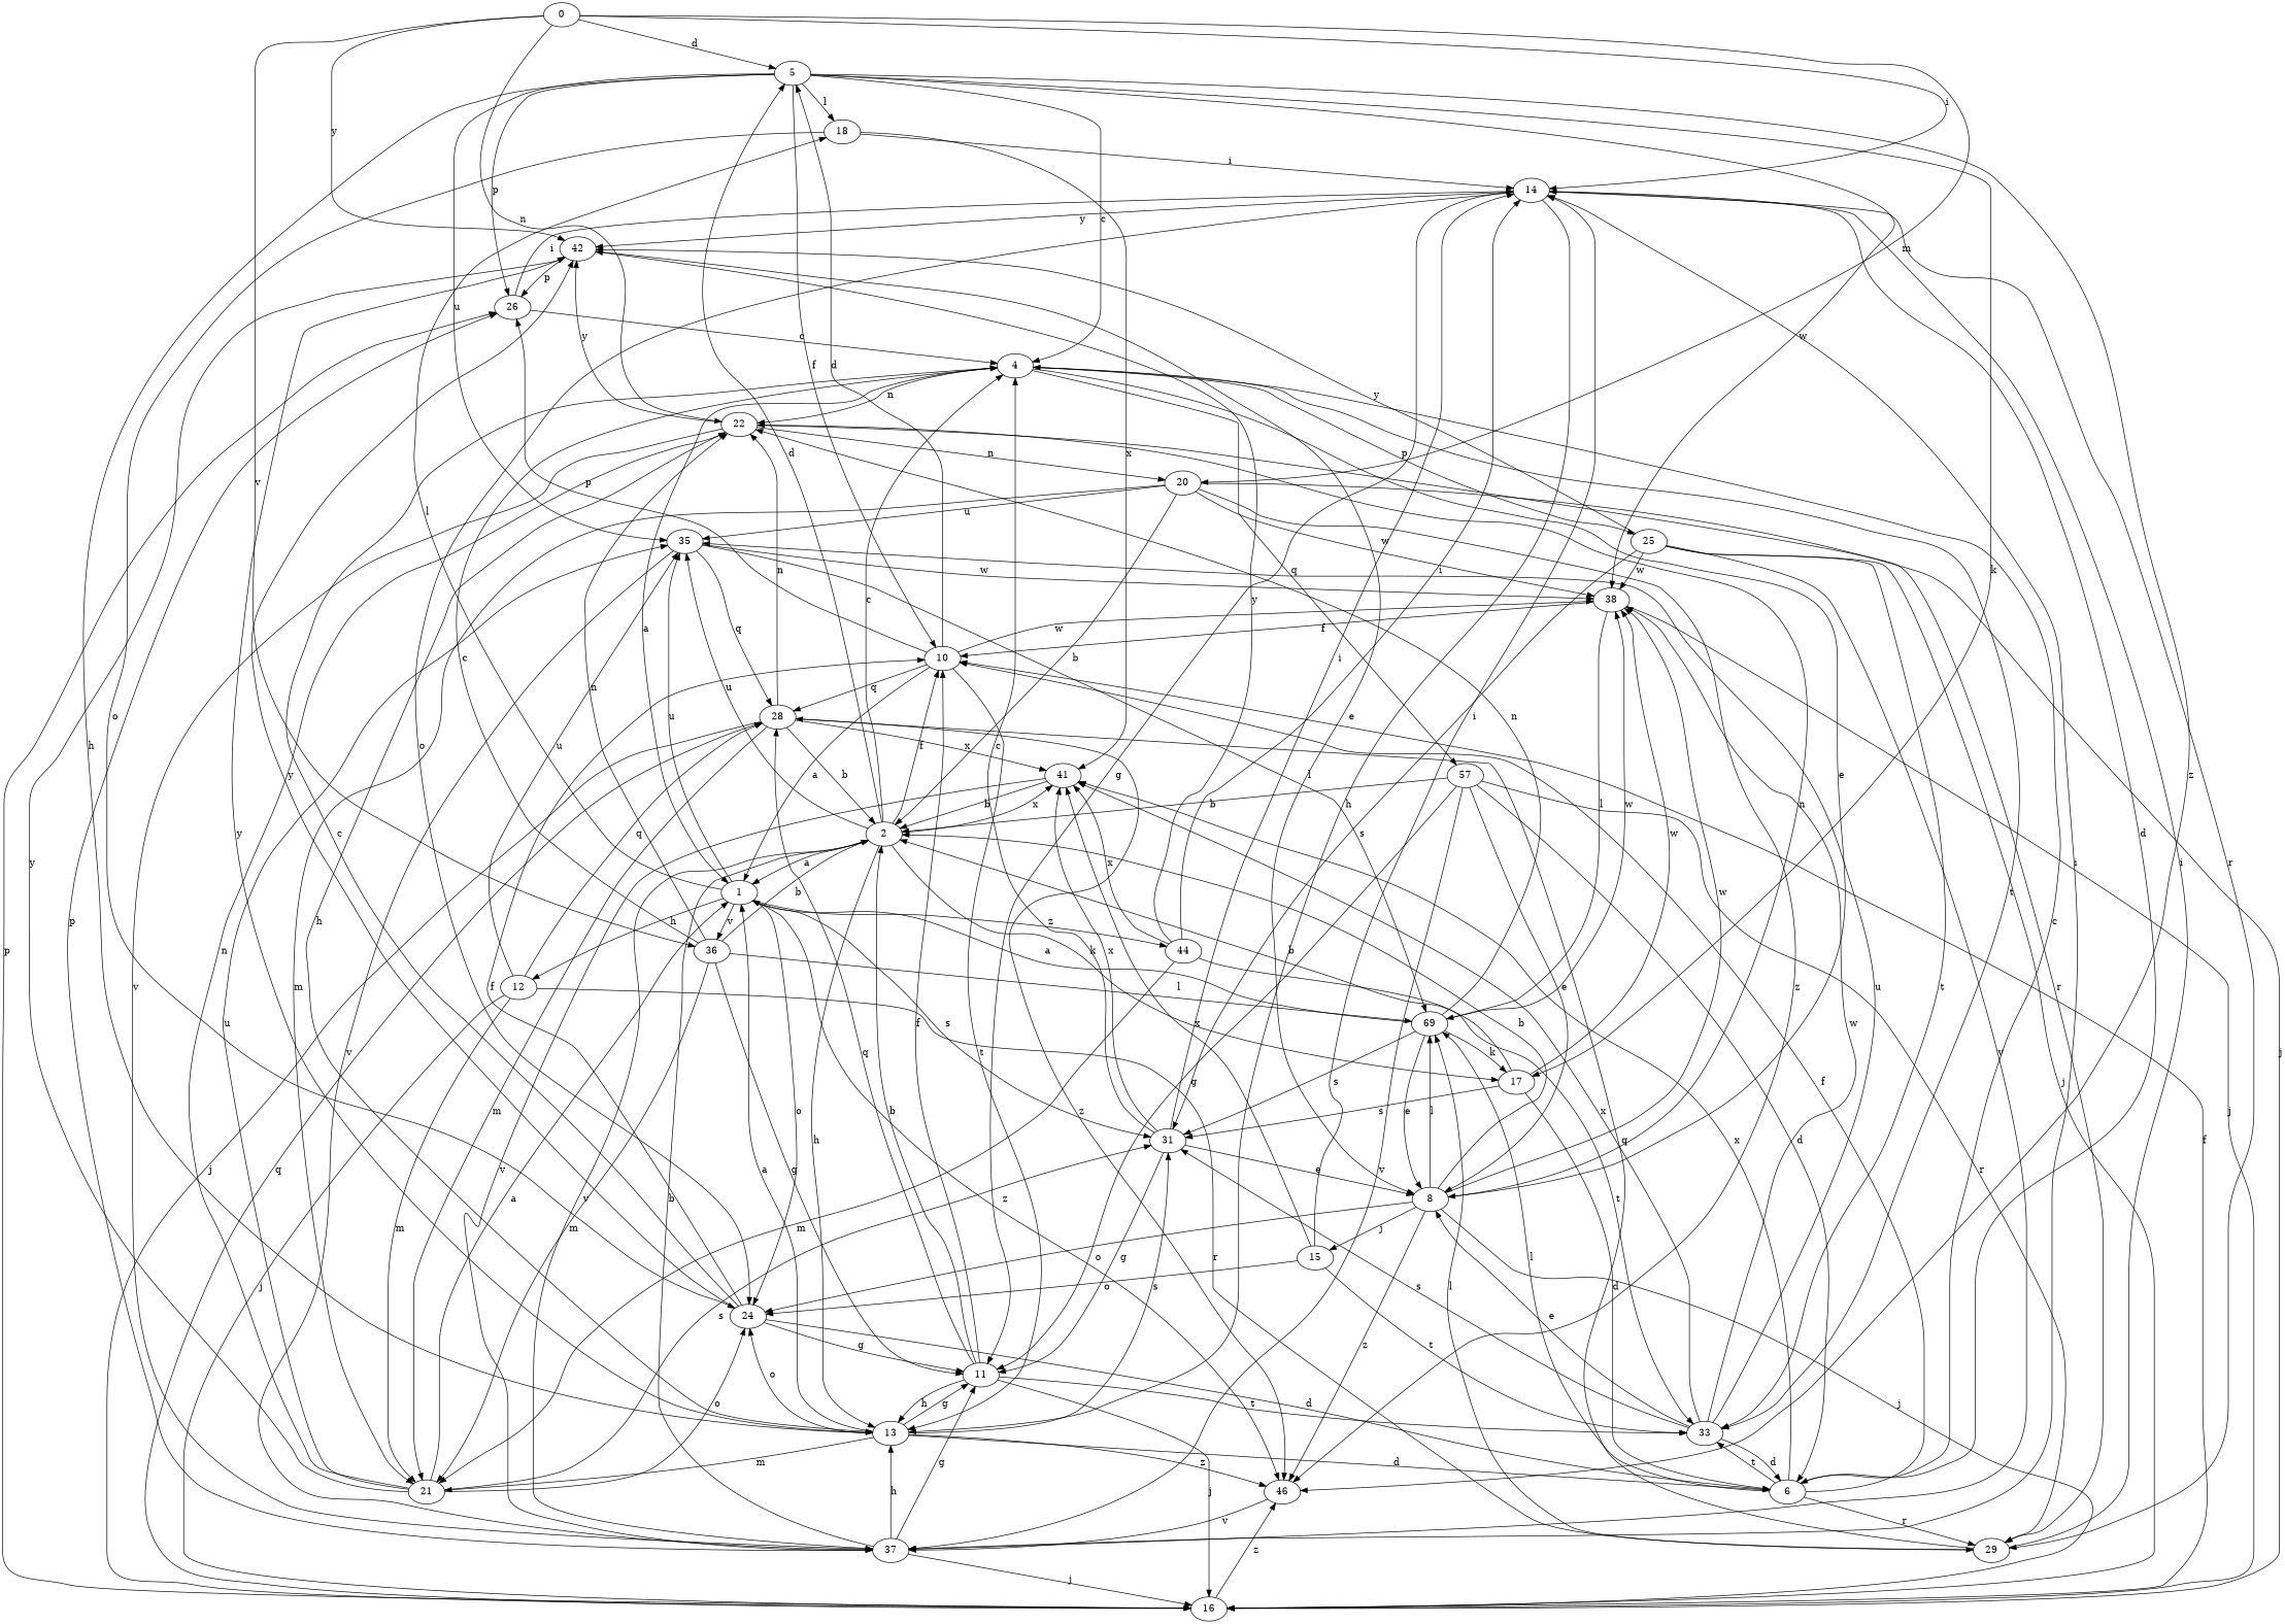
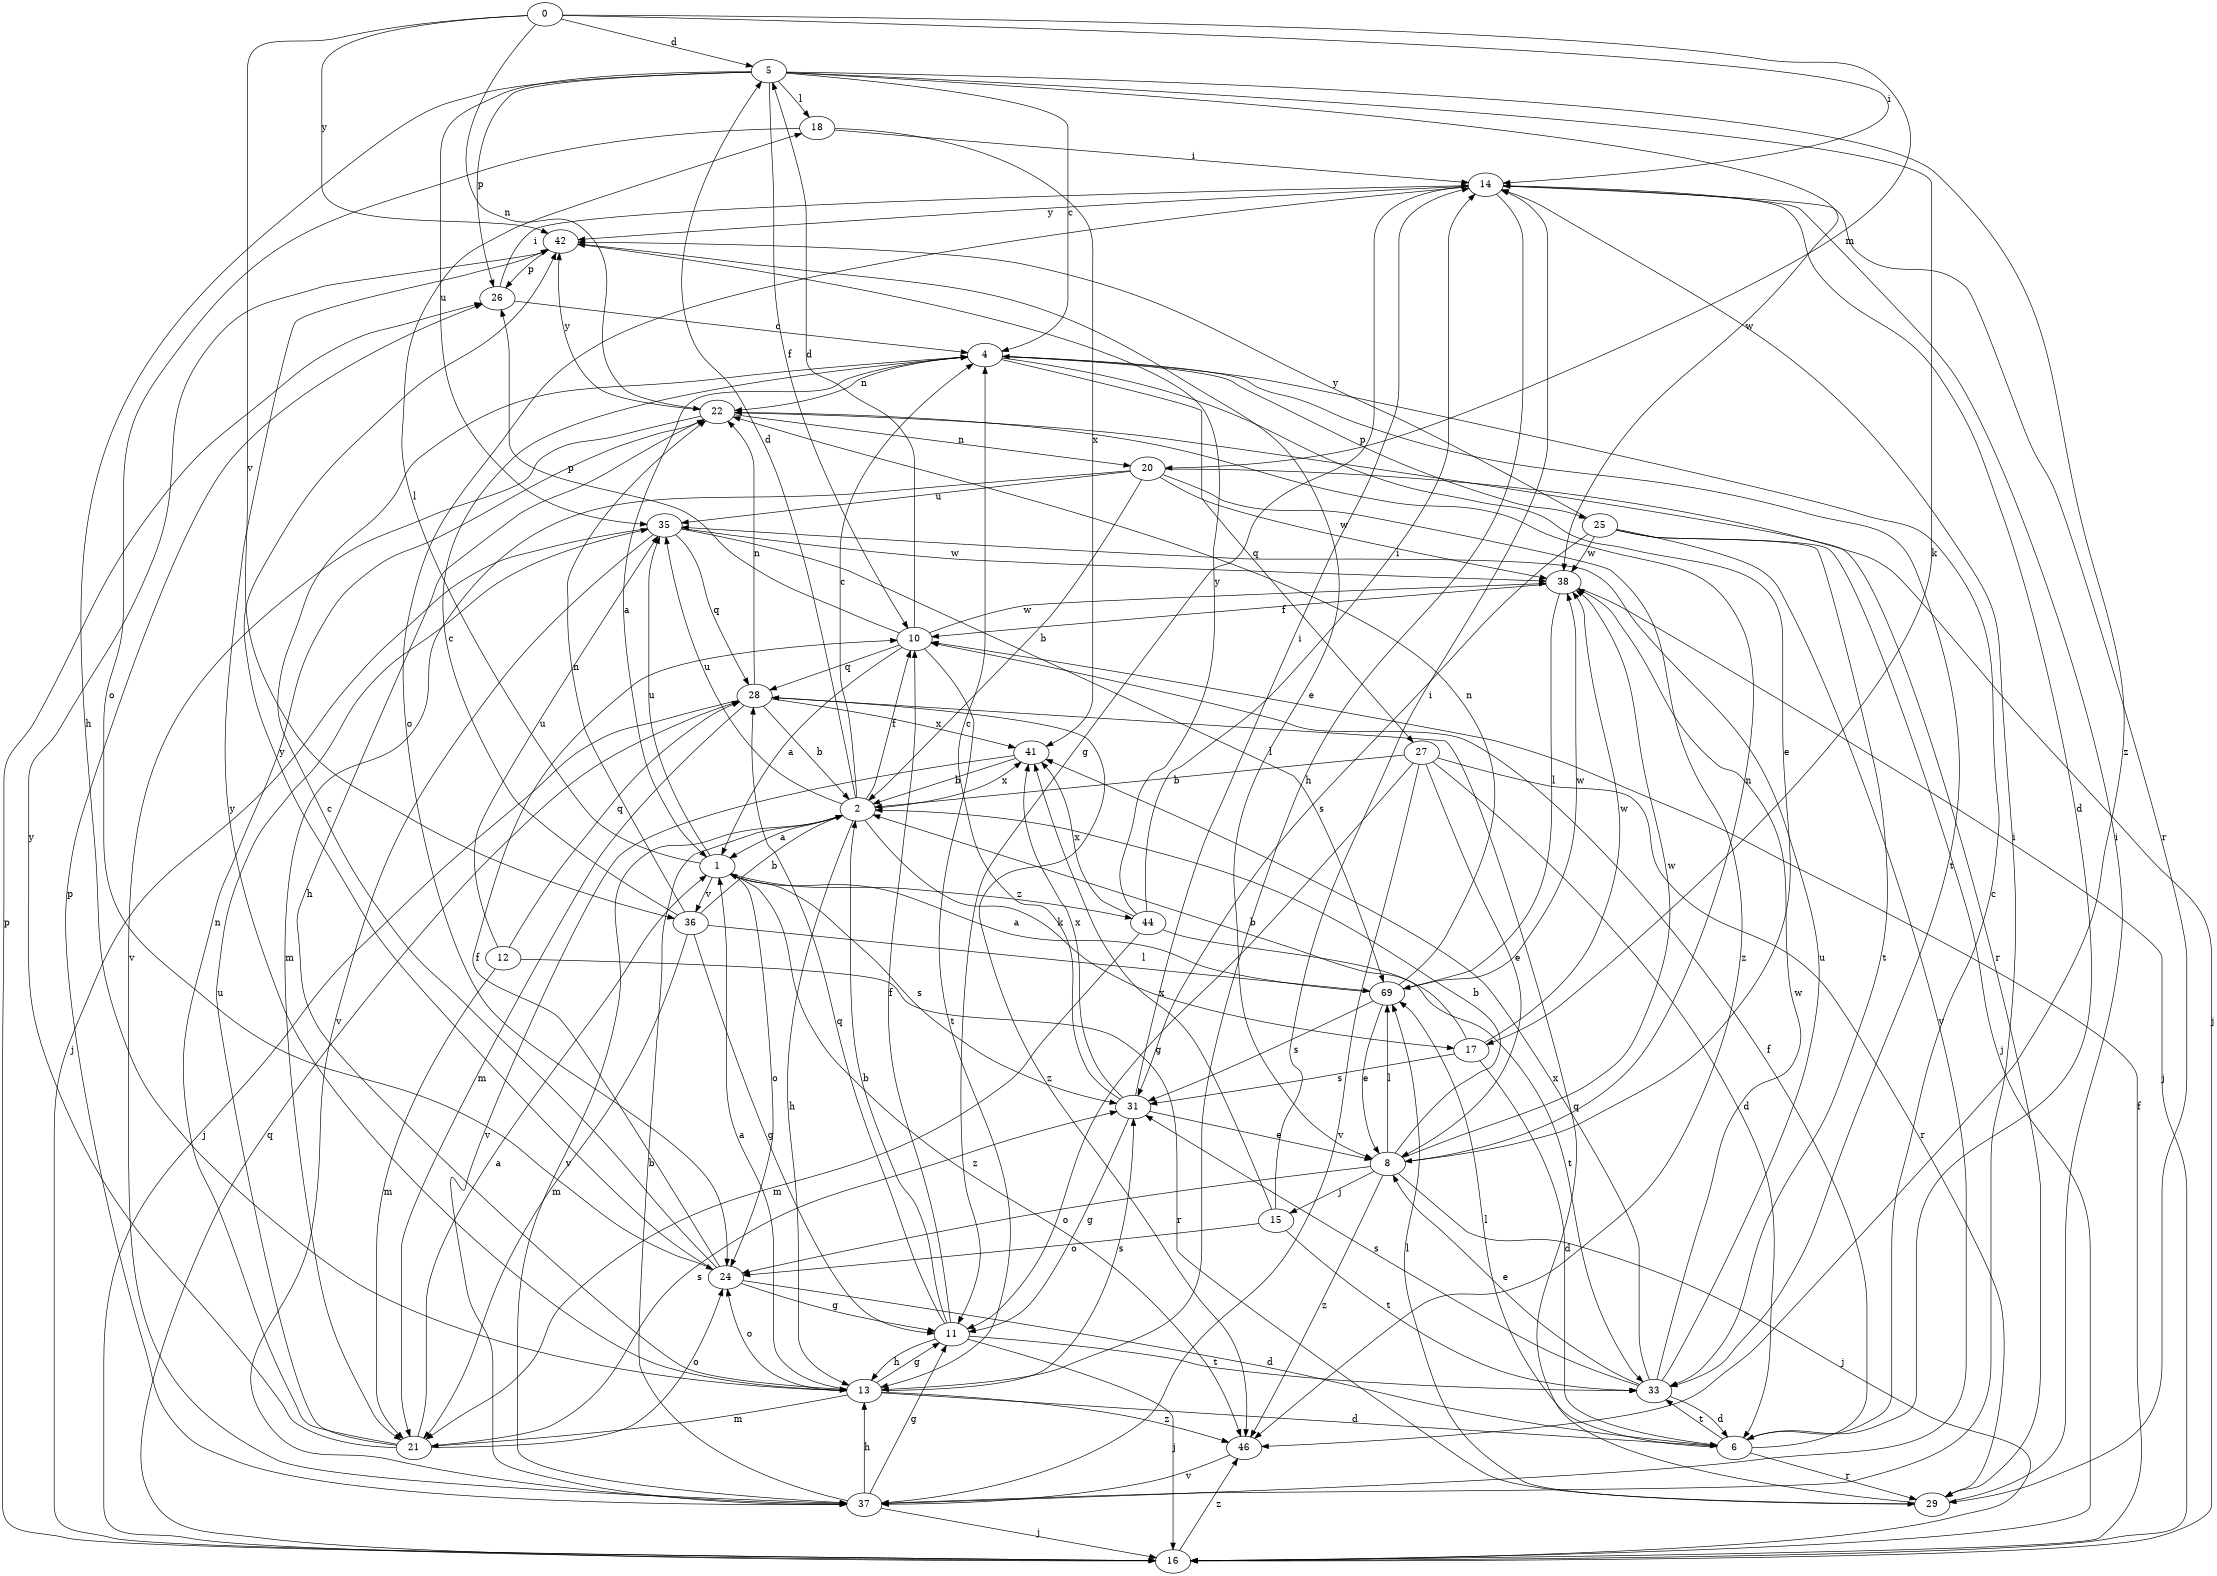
  strict digraph {
    0
    5
    14
    20
    22
    36
    42
    18
    35
    46
    4
    10
    13
    17
    26
    38
    24
    6
    29
    11
    2
    16
    21
    37
    n25 [label=69]
    8
    1
    12
    31
    44
    28
    41
    33
    25
-   27 [label=57]
+   27
    15
    0 -> 5 [label=d]
    0 -> 14 [label=i]
    0 -> 20 [label=m]
    0 -> 22 [label=n]
    0 -> 36 [label=v]
    0 -> 42 [label=y]
    5 -> 18 [label=l]
    5 -> 35 [label=u]
    5 -> 46 [label=z]
    5 -> 4 [label=c]
    5 -> 10 [label=f]
    5 -> 13 [label=h]
    5 -> 17 [label=k]
    5 -> 26 [label=p]
    5 -> 38 [label=w]
    14 -> 42 [label=y]
    14 -> 13 [label=h]
    14 -> 24 [label=o]
    14 -> 6 [label=d]
    14 -> 29 [label=r]
    14 -> 11 [label=g]
    20 -> 35 [label=u]
    20 -> 46 [label=z]
    20 -> 38 [label=w]
    20 -> 2 [label=b]
    20 -> 16 [label=j]
    20 -> 21 [label=m]
    22 -> 20 [label=n]
    22 -> 42 [label=y]
    22 -> 13 [label=h]
    22 -> 29 [label=r]
    22 -> 37 [label=v]
    36 -> 22 [label=n]
    36 -> 4 [label=c]
    36 -> 11 [label=g]
    36 -> 2 [label=b]
    36 -> 21 [label=m]
    36 -> n25 [label=l]
    42 -> 26 [label=p]
    42 -> 8 [label=e]
    18 -> 14 [label=i]
    18 -> 24 [label=o]
    18 -> 41 [label=x]
    35 -> 38 [label=w]
-   12 -> 16 [label=j]
+   35 -> 16 [label=j]
    35 -> 37 [label=v]
    35 -> n25 [label=l]
    35 -> 28 [label=q]
    46 -> 37 [label=v]
    4 -> 22 [label=n]
    4 -> 8 [label=e]
    4 -> 1 [label=a]
    4 -> 33 [label=t]
    4 -> 25 [label=p]
    4 -> 27 [label=q]
    10 -> 5 [label=d]
    10 -> 13 [label=t]
    10 -> 26 [label=p]
    10 -> 38 [label=w]
    10 -> 1 [label=a]
    10 -> 28 [label=q]
    13 -> 42 [label=y]
    13 -> 46 [label=z]
    13 -> 24 [label=o]
    13 -> 6 [label=d]
    13 -> 11 [label=g]
    13 -> 21 [label=m]
    13 -> 1 [label=a]
    13 -> 31 [label=s]
    17 -> 38 [label=w]
    17 -> 6 [label=d]
    17 -> 2 [label=b]
    17 -> 31 [label=s]
    26 -> 14 [label=i]
    26 -> 4 [label=c]
    38 -> 10 [label=f]
    38 -> 16 [label=j]
    38 -> n25 [label=l]
    24 -> 42 [label=y]
    24 -> 4 [label=c]
    24 -> 10 [label=f]
    24 -> 6 [label=d]
    24 -> 11 [label=g]
    6 -> 4 [label=c]
    6 -> 10 [label=f]
    6 -> 29 [label=r]
    6 -> n25 [label=l]
-   6 -> 41 [label=x]
    6 -> 33 [label=t]
    29 -> 14 [label=i]
    29 -> n25 [label=l]
    29 -> 28 [label=q]
    11 -> 10 [label=f]
    11 -> 13 [label=h]
    11 -> 2 [label=b]
    11 -> 16 [label=j]
    11 -> 28 [label=q]
    11 -> 33 [label=t]
    2 -> 5 [label=d]
    2 -> 35 [label=u]
    2 -> 4 [label=c]
    2 -> 10 [label=f]
    2 -> 13 [label=h]
    2 -> 17 [label=k]
    2 -> 37 [label=v]
    2 -> 1 [label=a]
    2 -> 41 [label=x]
    16 -> 46 [label=z]
    16 -> 10 [label=f]
    16 -> 26 [label=p]
    16 -> 28 [label=q]
    21 -> 22 [label=n]
    21 -> 42 [label=y]
    21 -> 35 [label=u]
    21 -> 24 [label=o]
    21 -> 1 [label=a]
    21 -> 31 [label=s]
    37 -> 14 [label=i]
    37 -> 13 [label=h]
    37 -> 26 [label=p]
    37 -> 11 [label=g]
    37 -> 2 [label=b]
    37 -> 16 [label=j]
    n25 -> 22 [label=n]
-   n25 -> 17 [label=k]
    n25 -> 38 [label=w]
    n25 -> 8 [label=e]
    n25 -> 1 [label=a]
    n25 -> 31 [label=s]
    8 -> 22 [label=n]
    8 -> 46 [label=z]
    8 -> 38 [label=w]
    8 -> 24 [label=o]
    8 -> 2 [label=b]
    8 -> 16 [label=j]
    8 -> n25 [label=l]
    8 -> 15 [label=j]
    1 -> 36 [label=v]
    1 -> 18 [label=l]
    1 -> 35 [label=u]
    1 -> 46 [label=z]
    1 -> 24 [label=o]
-   1 -> 12 [label=h]
    1 -> 31 [label=s]
    1 -> 44 [label=z]
    12 -> 35 [label=u]
    12 -> 29 [label=r]
    12 -> 21 [label=m]
    12 -> 28 [label=q]
    31 -> 14 [label=i]
    31 -> 4 [label=c]
    31 -> 11 [label=g]
    31 -> 8 [label=e]
    31 -> 41 [label=x]
    44 -> 14 [label=i]
    44 -> 42 [label=y]
    44 -> 21 [label=m]
    44 -> 41 [label=x]
    44 -> 33 [label=t]
    28 -> 22 [label=n]
    28 -> 46 [label=z]
    28 -> 2 [label=b]
    28 -> 16 [label=j]
    28 -> 21 [label=m]
    28 -> 41 [label=x]
    41 -> 2 [label=b]
    41 -> 37 [label=v]
    33 -> 35 [label=u]
    33 -> 38 [label=w]
    33 -> 6 [label=d]
    33 -> 8 [label=e]
    33 -> 31 [label=s]
    33 -> 41 [label=x]
    25 -> 42 [label=y]
    25 -> 38 [label=w]
    25 -> 16 [label=j]
    25 -> 37 [label=v]
    25 -> 31 [label=s]
    25 -> 33 [label=t]
    27 -> 6 [label=d]
    27 -> 29 [label=r]
    27 -> 11 [label=g]
    27 -> 2 [label=b]
    27 -> 37 [label=v]
    27 -> 8 [label=e]
    15 -> 14 [label=i]
    15 -> 24 [label=o]
    15 -> 41 [label=x]
    15 -> 33 [label=t]
  }
